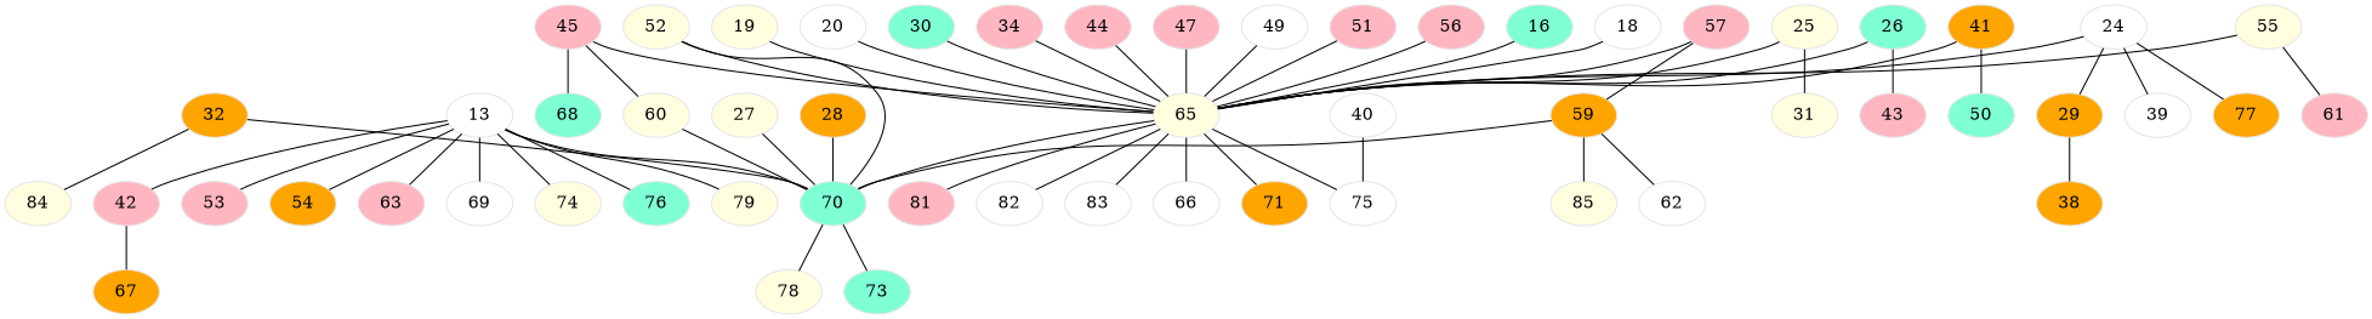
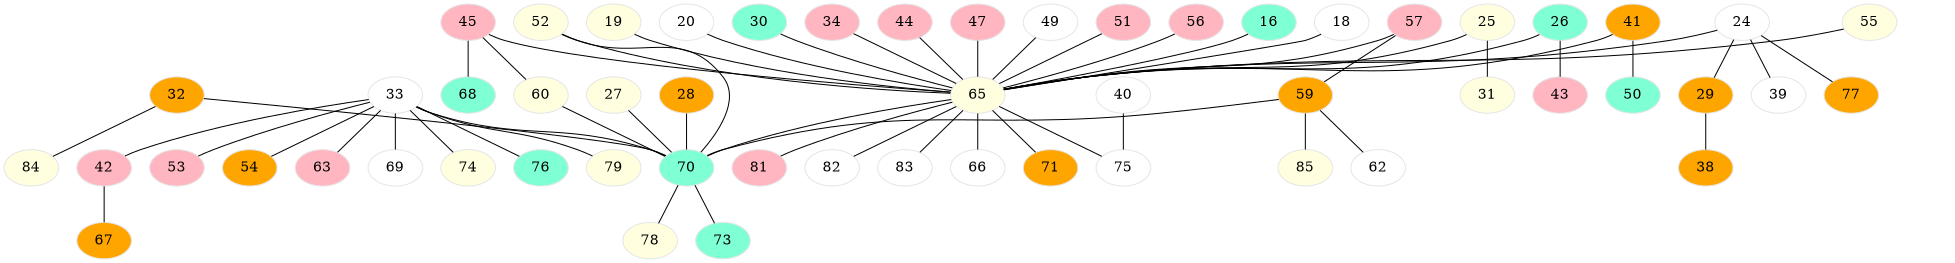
  graph {
    node [color=gray90 fillcolor=lightyellow style=filled]
    65 [super="+15+12+64"]
    70 [fillcolor=aquamarine super="+14+35"]
    66 [fillcolor=white]
    71 [fillcolor=orange]
    75 [fillcolor=white super="+23"]
    81 [fillcolor=lightpink]
    82 [fillcolor=white]
    83 [fillcolor=white]
    16 [fillcolor=aquamarine]
    18 [fillcolor=white]
    19
    20 [fillcolor=white]
    24 [fillcolor=white]
    29 [fillcolor=orange]
    39 [fillcolor=white]
    77 [fillcolor=orange]
    38 [fillcolor=orange]
    25 [super="+21"]
    31
    26 [fillcolor=aquamarine]
    43 [fillcolor=lightpink]
    73 [fillcolor=aquamarine]
    78
    27
    28 [fillcolor=orange]
    30 [fillcolor=aquamarine]
    32 [fillcolor=orange]
    84
-   33 [fillcolor=white label=13]
+   33 [fillcolor=white]
    42 [fillcolor=lightpink]
    53 [fillcolor=lightpink]
    54 [fillcolor=orange]
    63 [fillcolor=lightpink]
    69 [fillcolor=white]
    74
    76 [fillcolor=aquamarine]
    79 [super="+58"]
    67 [fillcolor=orange]
    34 [fillcolor=lightpink]
    40 [fillcolor=white]
    41 [fillcolor=orange]
    50 [fillcolor=aquamarine]
    44 [fillcolor=lightpink]
    45 [fillcolor=lightpink super="+9"]
    60
    68 [fillcolor=aquamarine]
    47 [fillcolor=lightpink]
    49 [fillcolor=white]
    51 [fillcolor=lightpink]
    52
    55
-   61 [fillcolor=lightpink]
    56 [fillcolor=lightpink]
    57 [fillcolor=lightpink super="+37"]
    59 [fillcolor=orange super="+46"]
    62 [fillcolor=white]
    85
    65 -- 70 [weight=2]
    65 -- 66
    65 -- 71
    65 -- 75 [weight=2]
    65 -- 81
    65 -- 82
    65 -- 83
    70 -- 73
    70 -- 78
    16 -- 65
    18 -- 65
    19 -- 65
    20 -- 65
    24 -- 65
    24 -- 29
    24 -- 39
    24 -- 77
    29 -- 38
    25 -- 65
    25 -- 31
    26 -- 65
    26 -- 43
    27 -- 70
    28 -- 70
    30 -- 65
    32 -- 70
    32 -- 84
    33 -- 70
    33 -- 42
    33 -- 53
    33 -- 54
    33 -- 63
    33 -- 69
    33 -- 74
    33 -- 76
    33 -- 79
    42 -- 67
    34 -- 65
    40 -- 75
    41 -- 65
    41 -- 50
    44 -- 65
    45 -- 65 [weight=3]
    45 -- 60
    45 -- 68
    60 -- 70
    47 -- 65
    49 -- 65
    51 -- 65
    52 -- 65
    52 -- 70
    55 -- 65
-   55 -- 61
    56 -- 65
    57 -- 65
    57 -- 59
    59 -- 70
    59 -- 62
    59 -- 85 [weight=2]
  }
